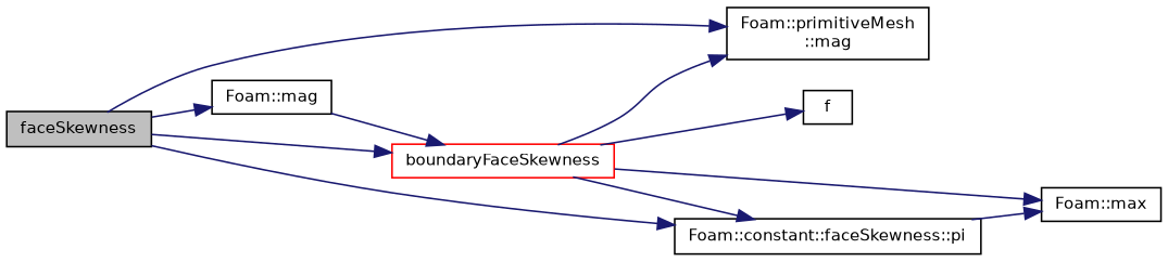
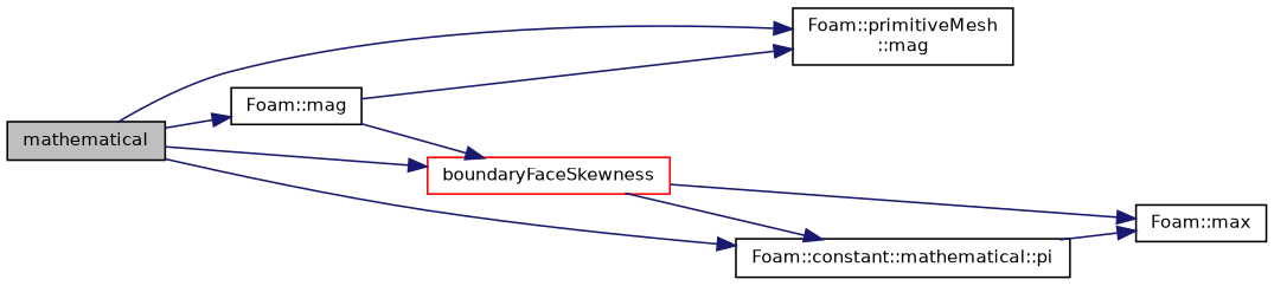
  digraph {
    rankdir=LR
    node [color=black fontname=Helvetica fontsize=10 shape=record]
    edge [color=midnightblue fontname=Helvetica fontsize=10 labelfontname=Helvetica labelfontsize=10 style=solid]
-   n1 [fillcolor=grey75 fontcolor=black height=0.2 label=faceSkewness style=filled width=0.4]
+   n1 [fillcolor=grey75 fontcolor=black height=0.2 label=mathematical style=filled width=0.4]
    n2 [color=red height=0.2 label=boundaryFaceSkewness width=0.4]
    n3 [height=0.2 label="Foam::mag" width=0.4]
    n4 [height=0.2 label="Foam::primitiveMesh\l::mag" width=0.4]
-   n5 [height=0.2 label="Foam::constant::faceSkewness::pi" width=0.4]
-   n6 [height=0.2 label=f width=0.4]
+   n5 [height=0.2 label="Foam::constant::mathematical::pi" width=0.4]
    n7 [height=0.2 label="Foam::max" width=0.4]
    n1 -> n2
    n1 -> n3
    n1 -> n4
    n1 -> n5
-   n2 -> n4
+   n3 -> n4
    n2 -> n5
-   n2 -> n6
    n2 -> n7
    n3 -> n2
    n5 -> n7
  }
